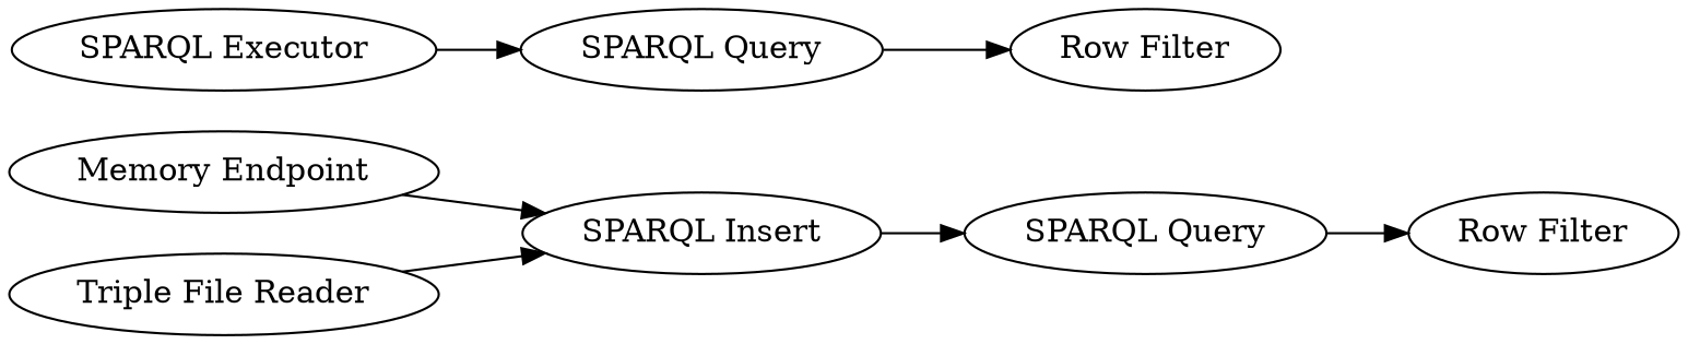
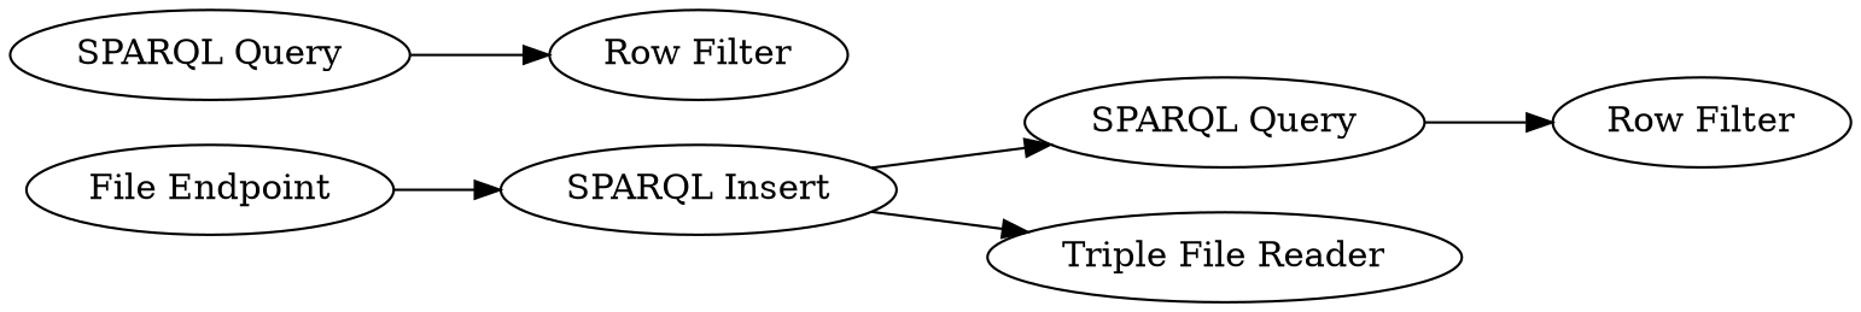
  digraph {
    rankdir=LR
-   n1 [label="Memory Endpoint"]
+   n1 [label="File Endpoint"]
    n2 [label="SPARQL Insert"]
    n3 [label="SPARQL Query"]
    n4 [label="SPARQL Query"]
    n5 [label="Row Filter"]
-   n6 [label="SPARQL Executor"]
    n7 [label="Triple File Reader"]
    n8 [label="Row Filter"]
    n1 -> n2
    n2 -> n3
    n3 -> n8
    n4 -> n5
-   n6 -> n4
-   n7 -> n2
+   n2 -> n7
  }
